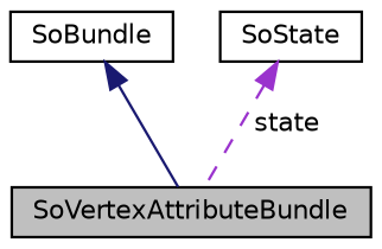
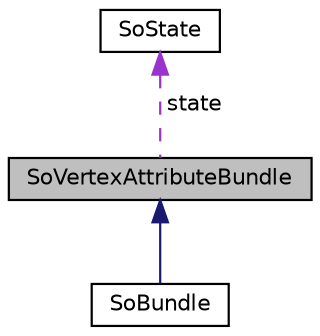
  digraph {
    node [color=black fillcolor=white fontname=Helvetica fontsize=10 shape=record style=filled]
    edge [dir=back fontname=Helvetica fontsize=10 labelfontname=Helvetica labelfontsize=10]
    n1 [fillcolor=grey75 fontcolor=black height=0.2 label=SoVertexAttributeBundle width=0.4]
    n2 [height=0.2 label=SoBundle width=0.4]
    n3 [height=0.2 label=SoState width=0.4]
-   n2 -> n1 [color=midnightblue style=solid]
+   n1 -> n2 [color=midnightblue style=solid]
    n3 -> n1 [color=darkorchid3 label=" state" style=dashed]
  }
